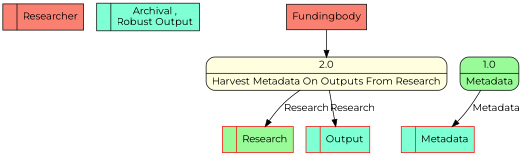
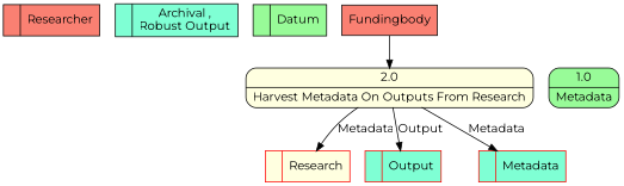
  digraph {
    fontname=Montserrat
    node [fillcolor=aquamarine fontname=Montserrat shape=record style=filled]
    edge [fontname=Montserrat]
    n1 [fillcolor=salmon label="<f0>  |<f1> Researcher "]
    n2 [label="<f0>  |<f1> Archival ,\nRobust Output "]
+   n3 [fillcolor=palegreen label="<f0>  |<f1> Datum "]
    n4 [color=red label="<f0>  |<f1> Metadata "]
-   n5 [color=red fillcolor=palegreen label="<f0>  |<f1> Research "]
+   n5 [color=red fillcolor=lightyellow label="<f0>  |<f1> Research "]
    n6 [color=red label="<f0>  |<f1> Output "]
    n7 [fillcolor=salmon label=Fundingbody shape=box]
    n8 [fillcolor=lightyellow label="{<f0> 2.0|<f1> Harvest Metadata On Outputs From Research }" shape=Mrecord]
    n9 [fillcolor=palegreen label="{<f0> 1.0|<f1> Metadata }" shape=Mrecord]
    n7 -> n8
-   n9 -> n4 [label=Metadata]
-   n8 -> n5 [label=Research]
-   n8 -> n6 [label=Research]
+   n8 -> n4 [label=Metadata]
+   n8 -> n5 [label=Metadata]
+   n8 -> n6 [label=Output]
  }
